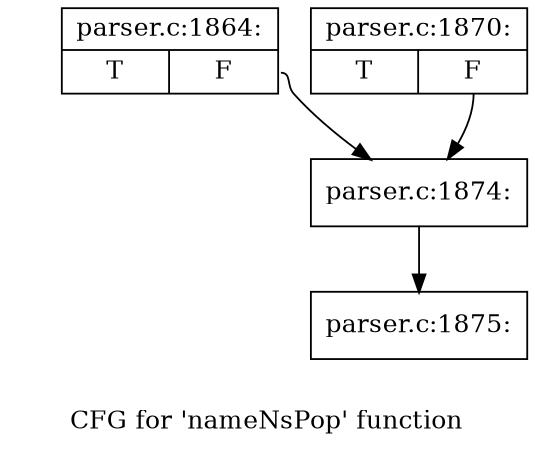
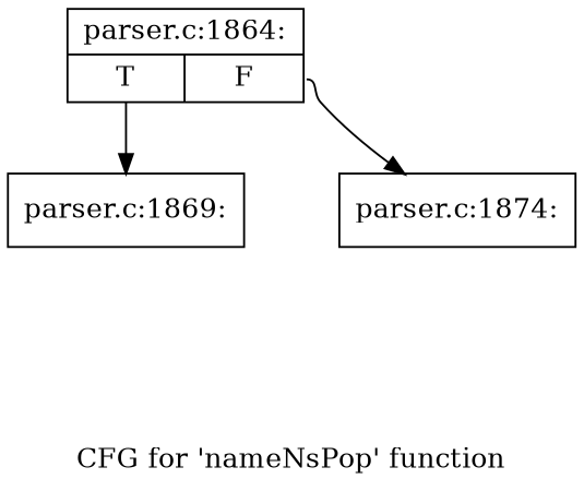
  digraph {
    label="CFG for 'nameNsPop' function"
    node [shape=record]
    edge [tailport=s1]
    n1 [label="{parser.c:1864:|{<s0>T|<s1>F}}"]
+   n2 [label="{parser.c:1869:}"]
    n3 [label="{parser.c:1874:}"]
-   n4 [label="{parser.c:1870:|{<s0>T|<s1>F}}"]
-   n5 [label="{parser.c:1875:}"]
+   n1 -> n2 [tailport=s0]
    n1 -> n3
-   n3 -> n5 [tailport=""]
-   n4 -> n3
  }
